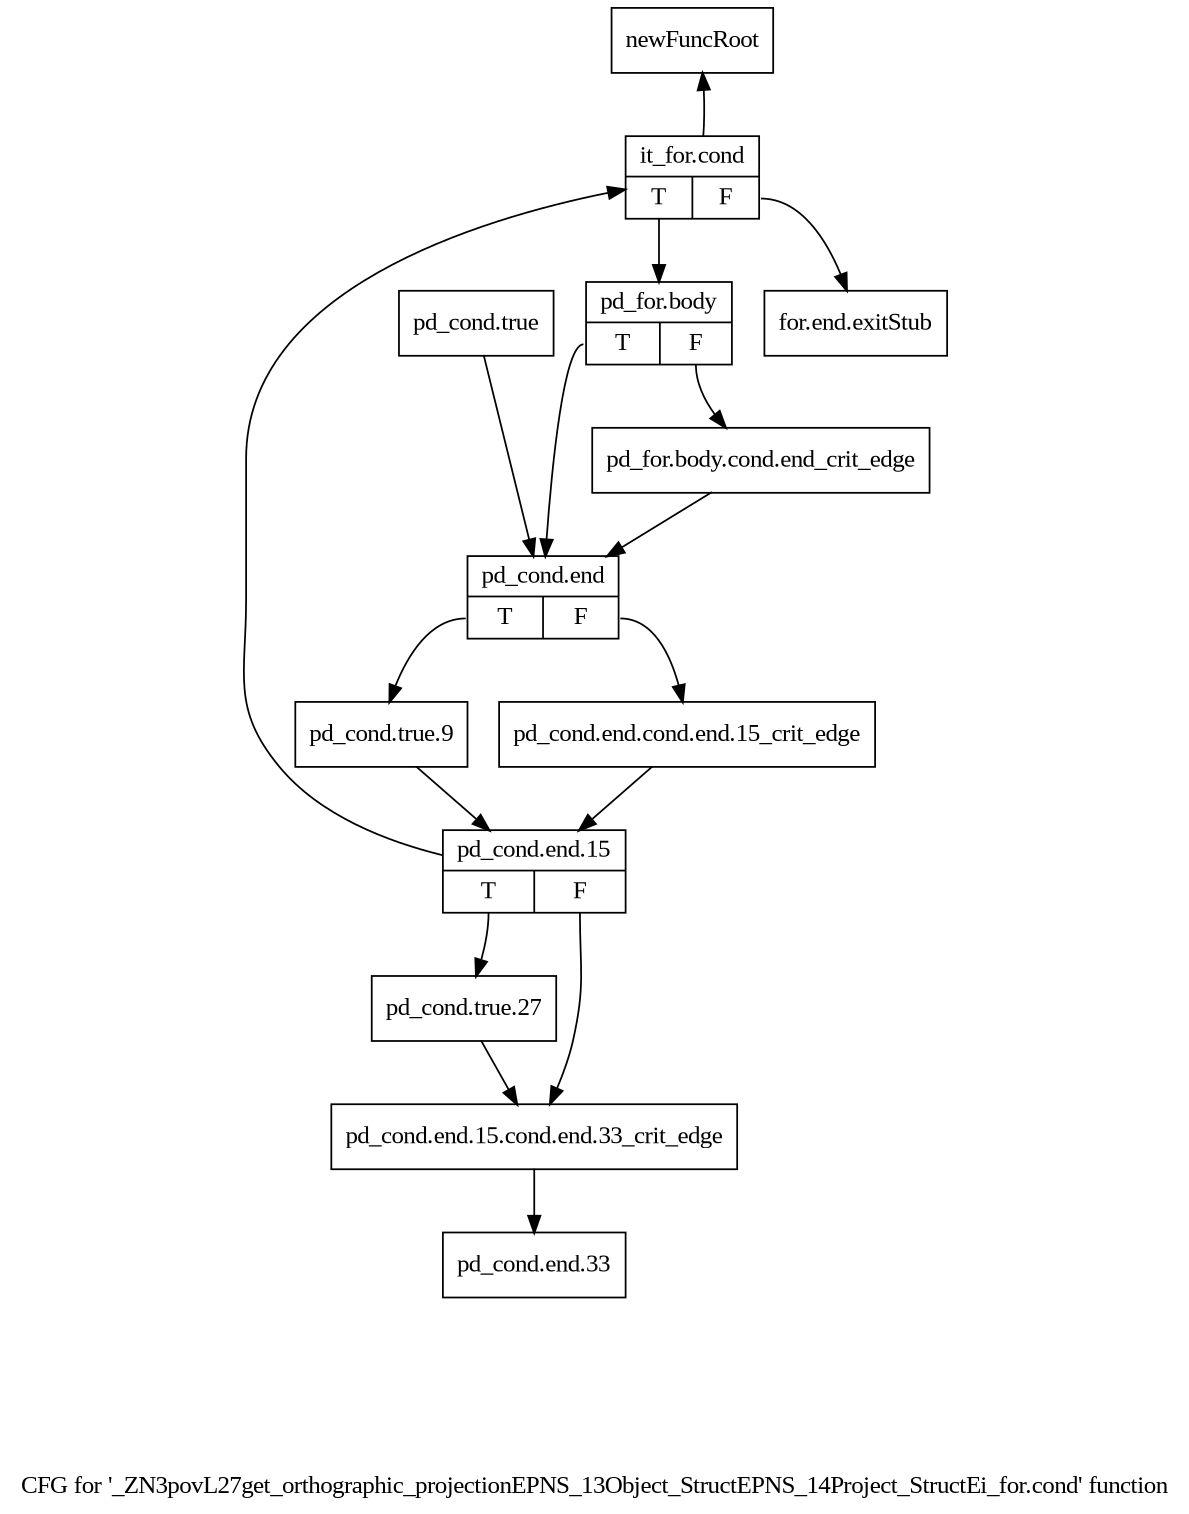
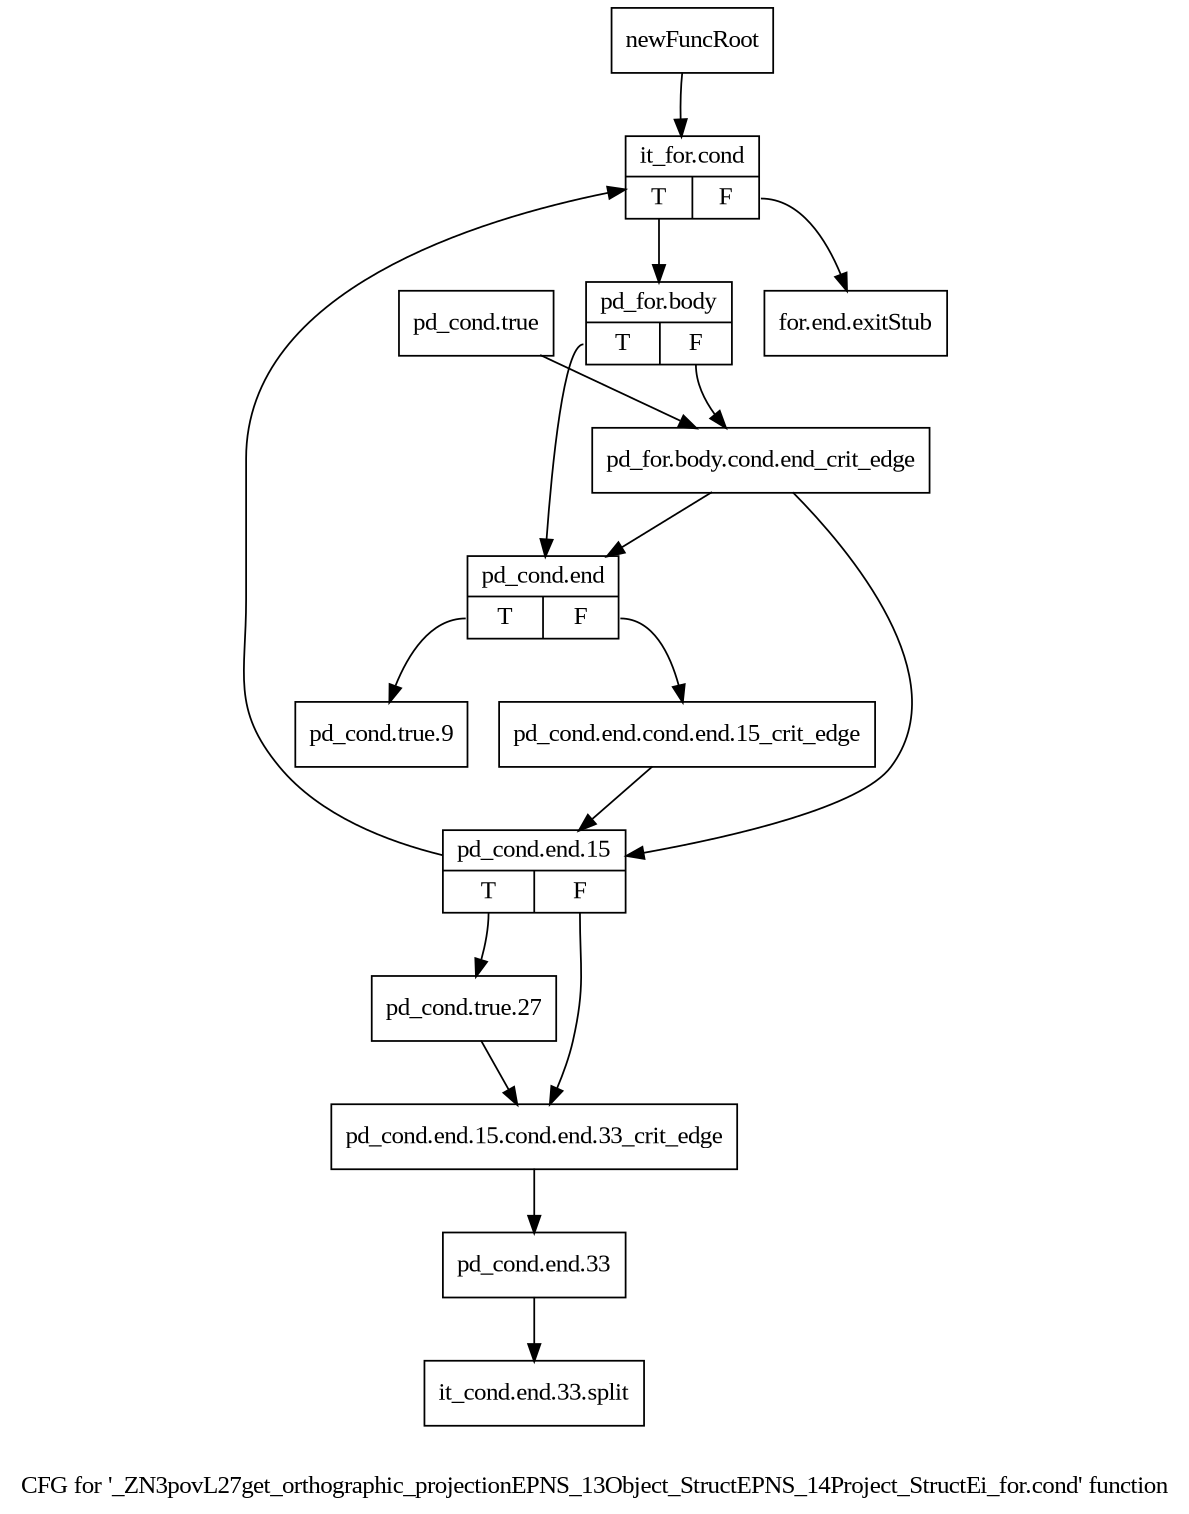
  digraph {
    fontname="Liberation Serif"
    label="CFG for '_ZN3povL27get_orthographic_projectionEPNS_13Object_StructEPNS_14Project_StructEi_for.cond' function"
    node [fontname="Liberation Serif" shape=record]
    edge [fontname="Liberation Serif"]
    n1 [label="{newFuncRoot}"]
    n2 [label="{it_for.cond|{<s0>T|<s1>F}}"]
    n3 [label="{for.end.exitStub}"]
    n4 [label="{pd_for.body|{<s0>T|<s1>F}}"]
    n5 [label="{pd_for.body.cond.end_crit_edge}"]
    n6 [label="{pd_cond.end|{<s0>T|<s1>F}}"]
    n7 [label="{pd_cond.true}"]
    n8 [label="{pd_cond.true.9}"]
    n9 [label="{pd_cond.end.cond.end.15_crit_edge}"]
    n10 [label="{pd_cond.end.15|{<s0>T|<s1>F}}"]
    n11 [label="{pd_cond.true.27}"]
    n12 [label="{pd_cond.end.15.cond.end.33_crit_edge}"]
    n13 [label="{pd_cond.end.33}"]
-   n2 -> n1
+   n14 [label="{it_cond.end.33.split}"]
+   n1 -> n2
    n2 -> n3 [tailport=s1]
    n2 -> n4 [tailport=s0]
    n4 -> n5 [tailport=s1]
    n4 -> n6 [tailport=s0]
    n5 -> n6
    n6 -> n8 [tailport=s0]
    n6 -> n9 [tailport=s1]
-   n7 -> n6
-   n8 -> n10
+   n7 -> n5
+   n5 -> n10
    n9 -> n10
    n10 -> n2
    n10 -> n11 [tailport=s0]
    n10 -> n12 [tailport=s1]
    n11 -> n12
    n12 -> n13
+   n13 -> n14
  }
